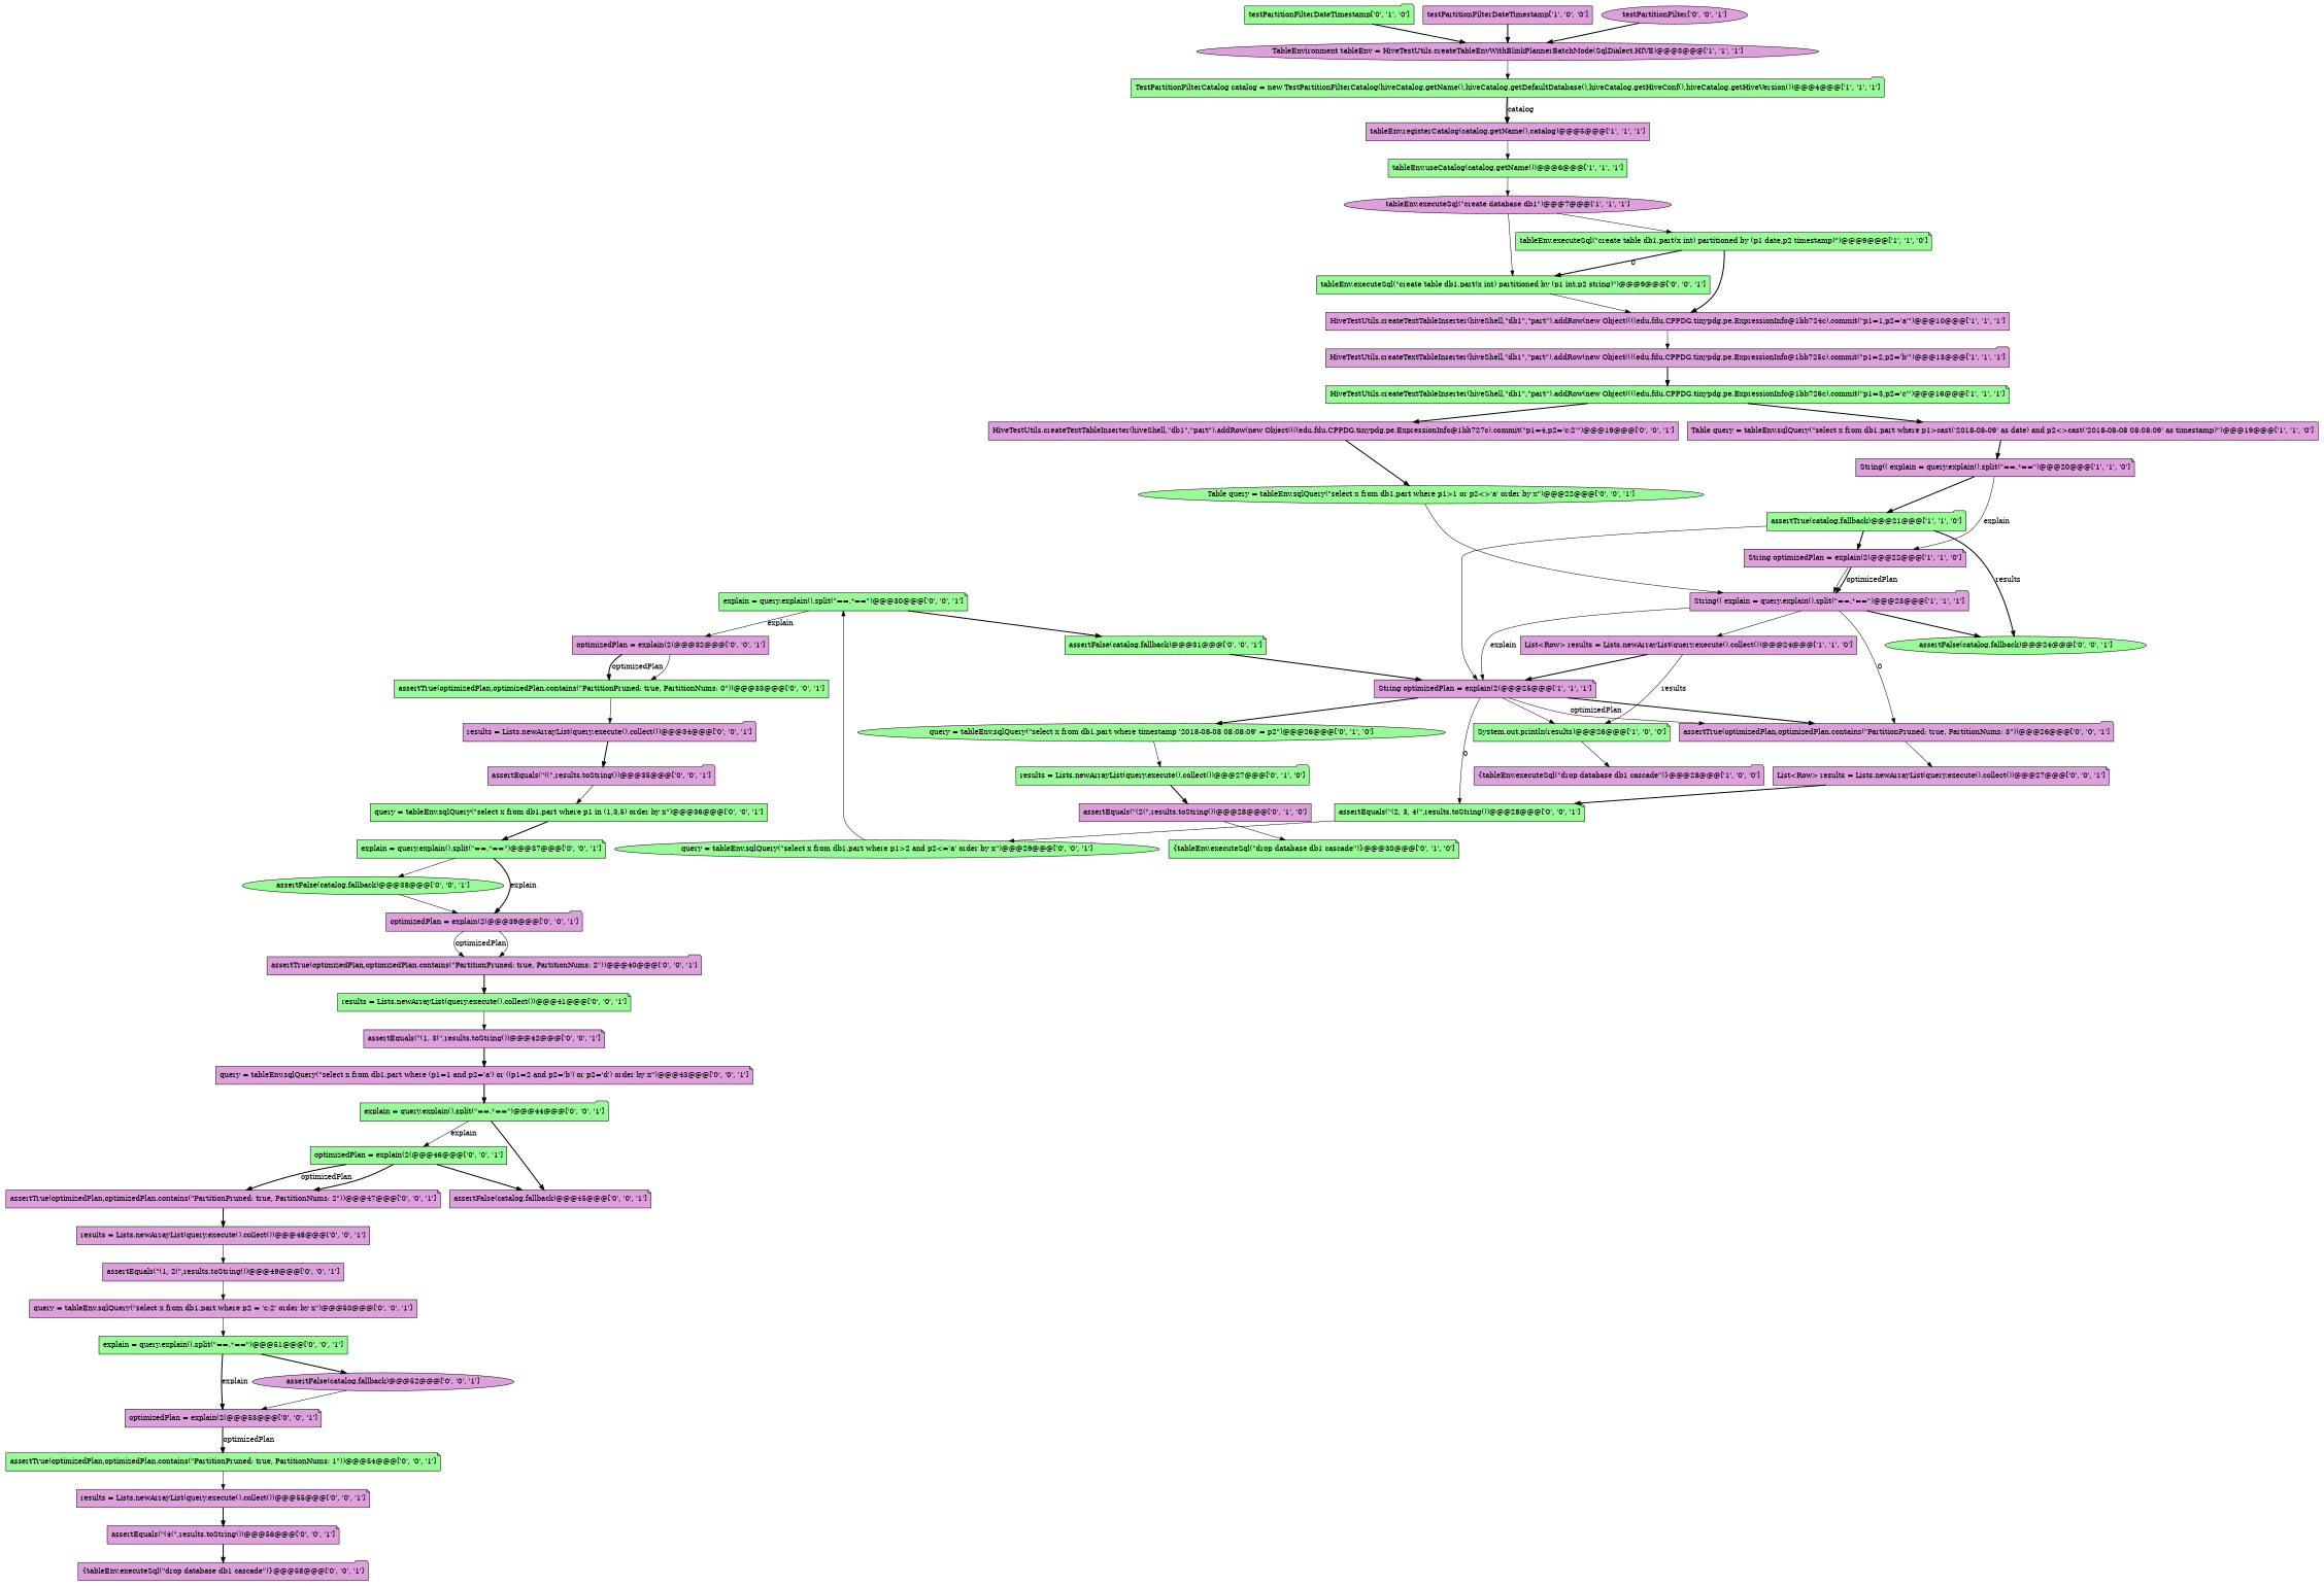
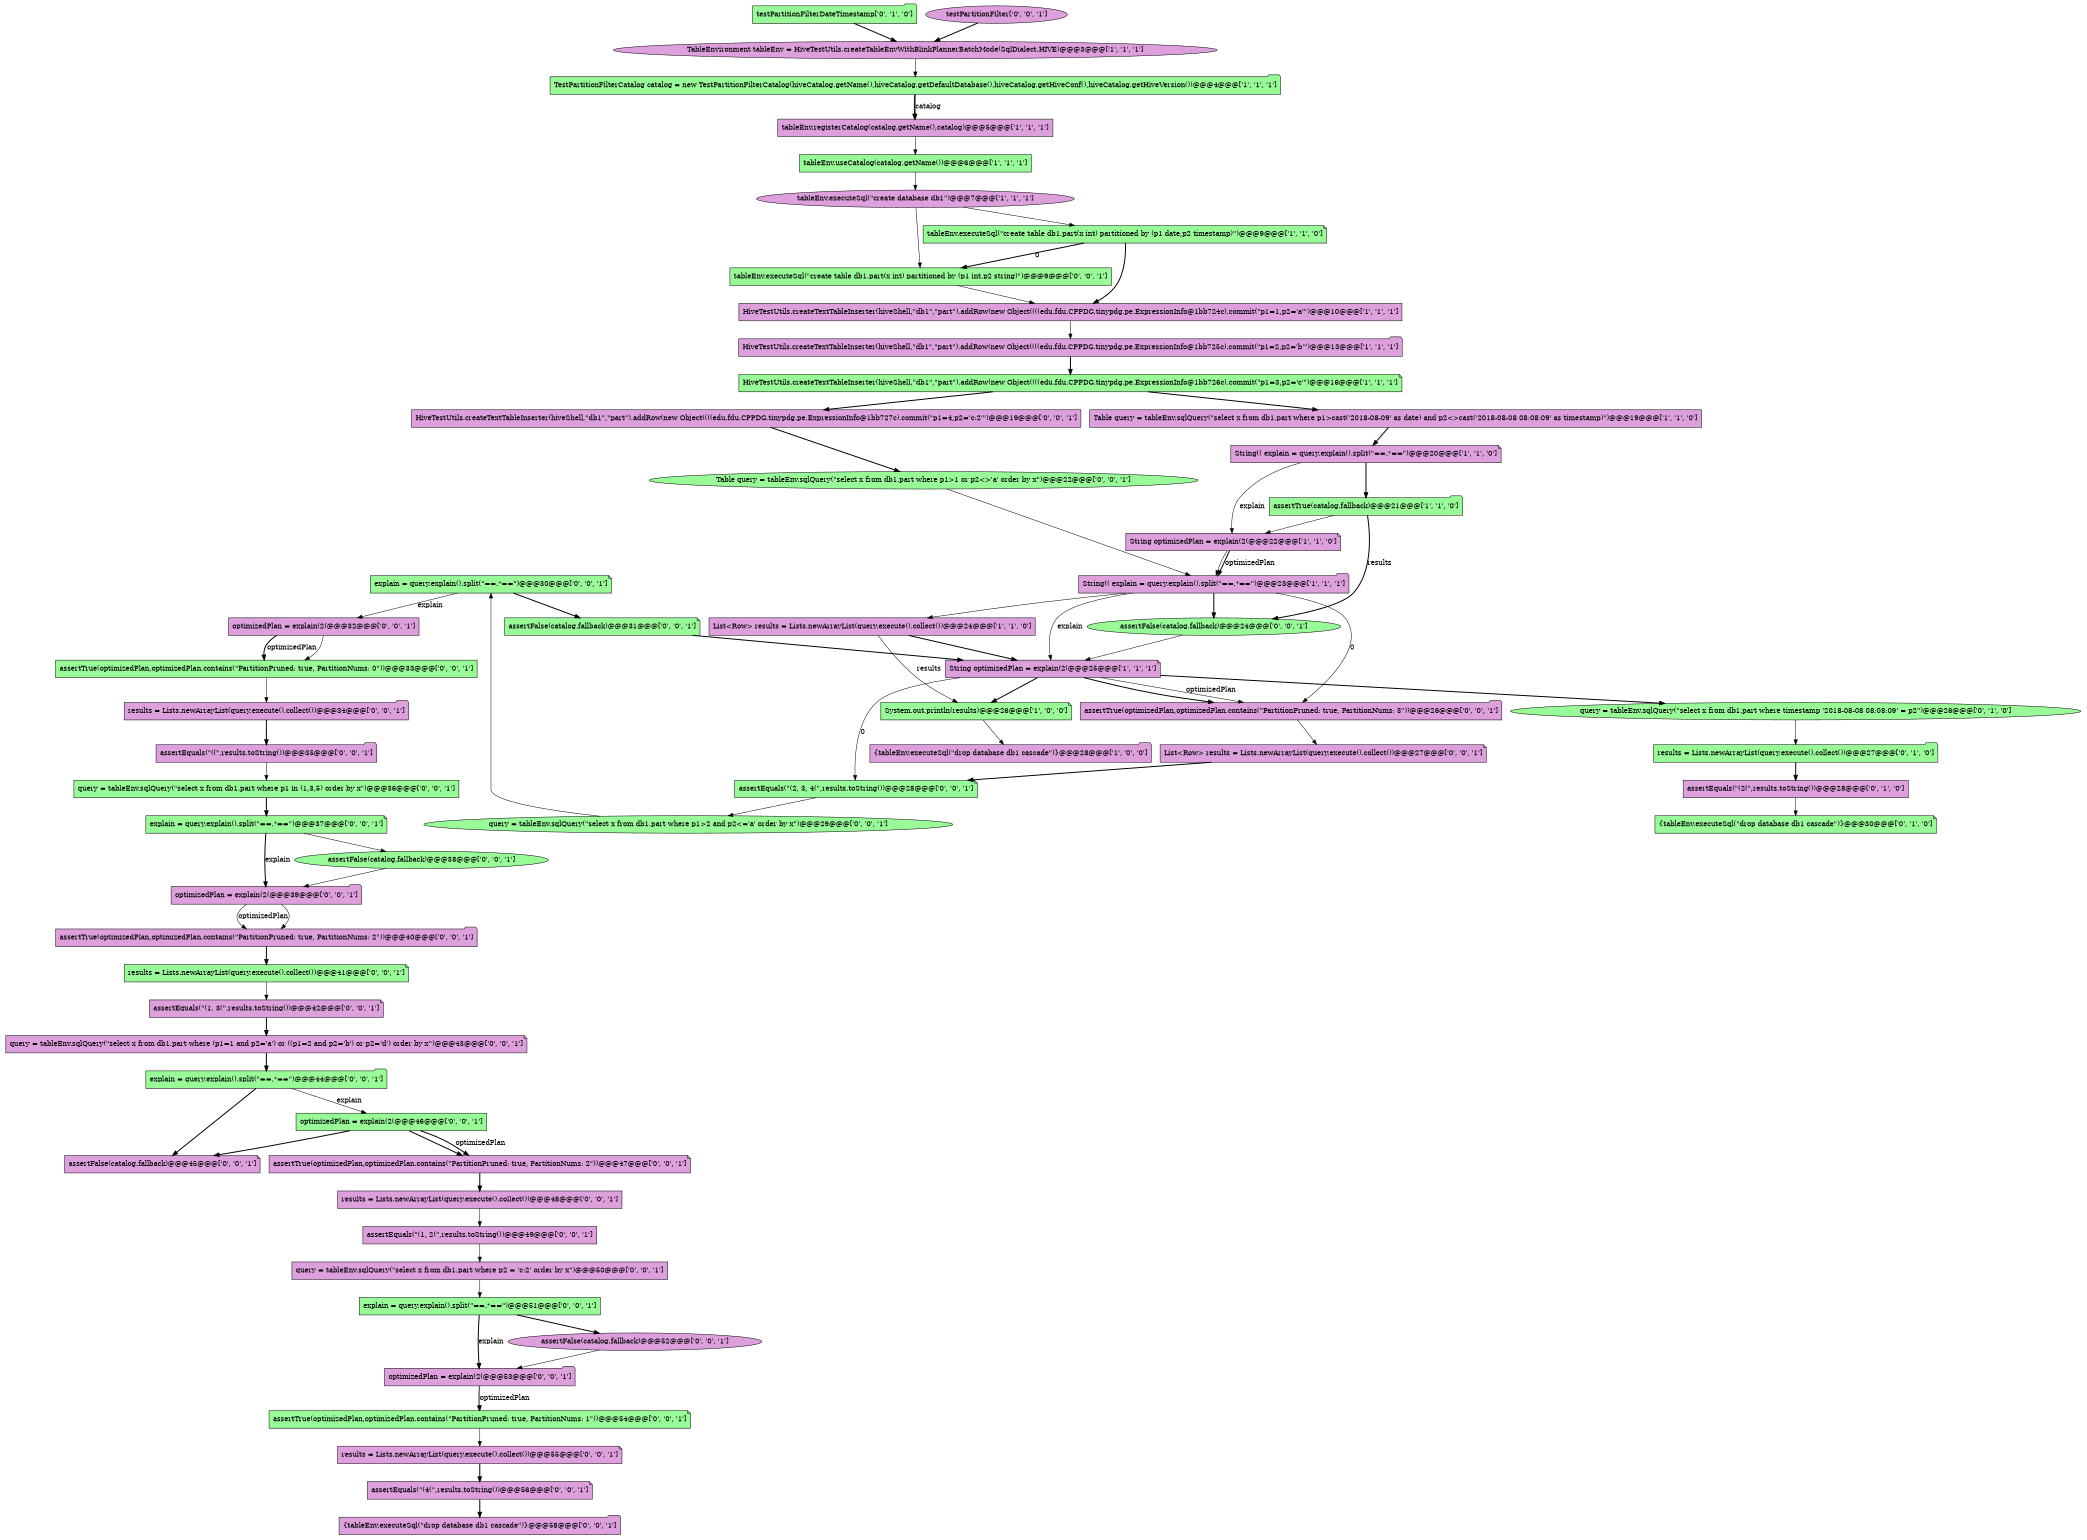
  digraph {
    node [fillcolor=plum shape=note style=filled]
    edge [style=solid]
    n1 [label="results = Lists.newArrayList(query.execute().collect())@@@48@@@['0', '0', '1']" shape=box]
    n2 [label="assertEquals(\"(1, 2(\",results.toString())@@@49@@@['0', '0', '1']" shape=box]
    n3 [label="query = tableEnv.sqlQuery(\"select x from db1.part where p2 = 'c:2' order by x\")@@@50@@@['0', '0', '1']" shape=box]
    n4 [label="TableEnvironment tableEnv = HiveTestUtils.createTableEnvWithBlinkPlannerBatchMode(SqlDialect.HIVE)@@@3@@@['1', '1', '1']" shape=ellipse]
    n5 [fillcolor=palegreen label="TestPartitionFilterCatalog catalog = new TestPartitionFilterCatalog(hiveCatalog.getName(),hiveCatalog.getDefaultDatabase(),hiveCatalog.getHiveConf(),hiveCatalog.getHiveVersion())@@@4@@@['1', '1', '1']" shape=folder]
    n6 [label="tableEnv.registerCatalog(catalog.getName(),catalog)@@@5@@@['1', '1', '1']" shape=box]
    n7 [label="List<Row> results = Lists.newArrayList(query.execute().collect())@@@24@@@['1', '1', '0']" shape=box]
    n8 [label="String optimizedPlan = explain(2(@@@25@@@['1', '1', '1']"]
    n9 [fillcolor=palegreen label="System.out.println(results)@@@26@@@['1', '0', '0']"]
    n10 [label="assertTrue(optimizedPlan,optimizedPlan.contains(\"PartitionPruned: true, PartitionNums: 3\"))@@@26@@@['0', '0', '1']" shape=folder]
    n11 [fillcolor=palegreen label="assertEquals(\"(2, 3, 4(\",results.toString())@@@28@@@['0', '0', '1']"]
    n12 [fillcolor=palegreen label="query = tableEnv.sqlQuery(\"select x from db1.part where timestamp '2018-08-08 08:08:09' = p2\")@@@26@@@['0', '1', '0']" shape=ellipse]
    n13 [label="{tableEnv.executeSql(\"drop database db1 cascade\")}@@@28@@@['1', '0', '0']" shape=folder]
    n14 [label="String(( explain = query.explain().split(\"==.*==\")@@@20@@@['1', '1', '0']"]
    n15 [label="String optimizedPlan = explain(2(@@@22@@@['1', '1', '0']"]
    n16 [fillcolor=palegreen label="assertTrue(catalog.fallback)@@@21@@@['1', '1', '0']" shape=folder]
    n17 [label="String(( explain = query.explain().split(\"==.*==\")@@@23@@@['1', '1', '1']" shape=folder]
    n18 [fillcolor=palegreen label="assertFalse(catalog.fallback)@@@24@@@['0', '0', '1']" shape=ellipse]
-   n19 [label="optimizedPlan = explain(2(@@@53@@@['0', '0', '1']"]
+   n19 [label="optimizedPlan = explain(2(@@@53@@@['0', '0', '1']" shape=folder]
    n20 [fillcolor=palegreen label="assertTrue(optimizedPlan,optimizedPlan.contains(\"PartitionPruned: true, PartitionNums: 1\"))@@@54@@@['0', '0', '1']"]
    n21 [label="results = Lists.newArrayList(query.execute().collect())@@@55@@@['0', '0', '1']"]
    n22 [label="optimizedPlan = explain(2(@@@39@@@['0', '0', '1']" shape=folder]
    n23 [label="assertTrue(optimizedPlan,optimizedPlan.contains(\"PartitionPruned: true, PartitionNums: 2\"))@@@40@@@['0', '0', '1']" shape=folder]
    n24 [fillcolor=palegreen label="results = Lists.newArrayList(query.execute().collect())@@@41@@@['0', '0', '1']"]
    n25 [fillcolor=palegreen label="{tableEnv.executeSql(\"drop database db1 cascade\")}@@@30@@@['0', '1', '0']"]
    n26 [fillcolor=palegreen label="explain = query.explain().split(\"==.*==\")@@@51@@@['0', '0', '1']" shape=box]
    n27 [label="List<Row> results = Lists.newArrayList(query.execute().collect())@@@27@@@['0', '0', '1']"]
    n28 [label="assertFalse(catalog.fallback)@@@52@@@['0', '0', '1']" shape=ellipse]
    n29 [label="assertEquals(\"(4(\",results.toString())@@@56@@@['0', '0', '1']"]
    n30 [label="{tableEnv.executeSql(\"drop database db1 cascade\")}@@@58@@@['0', '0', '1']" shape=folder]
    n31 [label="optimizedPlan = explain(2(@@@32@@@['0', '0', '1']" shape=box]
    n32 [fillcolor=palegreen label="assertTrue(optimizedPlan,optimizedPlan.contains(\"PartitionPruned: true, PartitionNums: 0\"))@@@33@@@['0', '0', '1']" shape=box]
    n33 [label="results = Lists.newArrayList(query.execute().collect())@@@34@@@['0', '0', '1']" shape=folder]
    n34 [fillcolor=palegreen label="query = tableEnv.sqlQuery(\"select x from db1.part where p1>2 and p2<='a' order by x\")@@@29@@@['0', '0', '1']" shape=ellipse]
    n35 [fillcolor=palegreen label="testPartitionFilterDateTimestamp['0', '1', '0']" shape=folder]
-   n36 [label="testPartitionFilterDateTimestamp['1', '0', '0']" shape=box]
    n37 [fillcolor=palegreen label="assertFalse(catalog.fallback)@@@31@@@['0', '0', '1']"]
    n38 [fillcolor=palegreen label="explain = query.explain().split(\"==.*==\")@@@30@@@['0', '0', '1']"]
    n39 [label="assertEquals(\"(1, 3(\",results.toString())@@@42@@@['0', '0', '1']"]
    n40 [label="query = tableEnv.sqlQuery(\"select x from db1.part where (p1=1 and p2='a') or ((p1=2 and p2='b') or p2='d') order by x\")@@@43@@@['0', '0', '1']"]
    n41 [fillcolor=palegreen label="tableEnv.executeSql(\"create table db1.part(x int) partitioned by (p1 int,p2 string)\")@@@9@@@['0', '0', '1']" shape=box]
    n42 [label="HiveTestUtils.createTextTableInserter(hiveShell,\"db1\",\"part\").addRow(new Object((((edu.fdu.CPPDG.tinypdg.pe.ExpressionInfo@1bb724c).commit(\"p1=1,p2='a'\")@@@10@@@['1', '1', '1']" shape=box]
    n43 [label="HiveTestUtils.createTextTableInserter(hiveShell,\"db1\",\"part\").addRow(new Object((((edu.fdu.CPPDG.tinypdg.pe.ExpressionInfo@1bb725c).commit(\"p1=2,p2='b'\")@@@13@@@['1', '1', '1']" shape=folder]
    n44 [fillcolor=palegreen label="tableEnv.useCatalog(catalog.getName())@@@6@@@['1', '1', '1']" shape=box]
    n45 [label="tableEnv.executeSql(\"create database db1\")@@@7@@@['1', '1', '1']" shape=ellipse]
    n46 [label="assertFalse(catalog.fallback)@@@45@@@['0', '0', '1']"]
    n47 [fillcolor=palegreen label="optimizedPlan = explain(2(@@@46@@@['0', '0', '1']" shape=box]
    n48 [label="assertTrue(optimizedPlan,optimizedPlan.contains(\"PartitionPruned: true, PartitionNums: 2\"))@@@47@@@['0', '0', '1']"]
    n49 [fillcolor=palegreen label="results = Lists.newArrayList(query.execute().collect())@@@27@@@['0', '1', '0']" shape=folder]
    n50 [fillcolor=palegreen label="tableEnv.executeSql(\"create table db1.part(x int) partitioned by (p1 date,p2 timestamp)\")@@@9@@@['1', '1', '0']"]
    n51 [fillcolor=palegreen label="assertFalse(catalog.fallback)@@@38@@@['0', '0', '1']" shape=ellipse]
    n52 [label="assertEquals(\"(2(\",results.toString())@@@28@@@['0', '1', '0']" shape=box]
    n53 [label="assertEquals(\"((\",results.toString())@@@35@@@['0', '0', '1']" shape=folder]
    n54 [fillcolor=palegreen label="query = tableEnv.sqlQuery(\"select x from db1.part where p1 in (1,3,5) order by x\")@@@36@@@['0', '0', '1']" shape=box]
    n55 [fillcolor=palegreen label="explain = query.explain().split(\"==.*==\")@@@37@@@['0', '0', '1']"]
    n56 [fillcolor=palegreen label="explain = query.explain().split(\"==.*==\")@@@44@@@['0', '0', '1']" shape=folder]
    n57 [fillcolor=palegreen label="Table query = tableEnv.sqlQuery(\"select x from db1.part where p1>1 or p2<>'a' order by x\")@@@22@@@['0', '0', '1']" shape=ellipse]
    n58 [fillcolor=palegreen label="HiveTestUtils.createTextTableInserter(hiveShell,\"db1\",\"part\").addRow(new Object((((edu.fdu.CPPDG.tinypdg.pe.ExpressionInfo@1bb726c).commit(\"p1=3,p2='c'\")@@@16@@@['1', '1', '1']"]
    n59 [label="HiveTestUtils.createTextTableInserter(hiveShell,\"db1\",\"part\").addRow(new Object((((edu.fdu.CPPDG.tinypdg.pe.ExpressionInfo@1bb727c).commit(\"p1=4,p2='c:2'\")@@@19@@@['0', '0', '1']" shape=box]
    n60 [label="Table query = tableEnv.sqlQuery(\"select x from db1.part where p1>cast('2018-08-09' as date) and p2<>cast('2018-08-08 08:08:09' as timestamp)\")@@@19@@@['1', '1', '0']" shape=box]
    n61 [label="testPartitionFilter['0', '0', '1']" shape=ellipse]
    n1 -> n2
    n2 -> n3
    n3 -> n26
    n4 -> n5
    n5 -> n6 [style=bold]
    n5 -> n6 [label=catalog]
    n6 -> n44
    n7 -> n8 [style=bold]
    n7 -> n9 [label=results]
-   n8 -> n9
+   n8 -> n9 [style=bold]
    n8 -> n10 [label=optimizedPlan]
    n8 -> n10 [style=bold]
    n8 -> n11 [label=0]
    n8 -> n12 [style=bold]
    n9 -> n13
    n10 -> n27
    n11 -> n34
    n12 -> n49
    n14 -> n15 [label=explain]
    n14 -> n16 [style=bold]
    n15 -> n17
    n15 -> n17 [label=optimizedPlan style=bold]
-   n16 -> n15 [style=bold]
+   n16 -> n15
    n16 -> n18 [label=results style=bold]
    n17 -> n7
    n17 -> n8 [label=explain]
    n17 -> n10 [label=0]
    n17 -> n18 [style=bold]
-   n16 -> n8
+   n18 -> n8
    n19 -> n20
    n19 -> n20 [label=optimizedPlan]
    n20 -> n21
    n21 -> n29 [style=bold]
    n22 -> n23 [label=optimizedPlan]
    n22 -> n23
    n23 -> n24 [style=bold]
    n24 -> n39
    n26 -> n19 [label=explain style=bold]
    n26 -> n28 [style=bold]
    n27 -> n11 [style=bold]
    n28 -> n19
    n29 -> n30 [style=bold]
    n31 -> n32 [label=optimizedPlan style=bold]
    n31 -> n32
    n32 -> n33
    n33 -> n53 [style=bold]
    n34 -> n38
    n35 -> n4 [style=bold]
-   n36 -> n4 [style=bold]
    n37 -> n8 [style=bold]
    n38 -> n31 [label=explain]
    n38 -> n37 [style=bold]
    n39 -> n40 [style=bold]
    n40 -> n56 [style=bold]
    n41 -> n42
    n42 -> n43
    n43 -> n58 [style=bold]
    n44 -> n45
    n45 -> n41
    n45 -> n50
    n47 -> n46 [style=bold]
    n47 -> n48 [style=bold]
    n47 -> n48 [label=optimizedPlan style=bold]
    n48 -> n1 [style=bold]
    n49 -> n52 [style=bold]
    n50 -> n41 [label=0 style=bold]
    n50 -> n42 [style=bold]
    n51 -> n22
    n52 -> n25
    n53 -> n54
    n54 -> n55 [style=bold]
    n55 -> n22 [label=explain style=bold]
    n55 -> n51
    n56 -> n46 [style=bold]
    n56 -> n47 [label=explain]
    n57 -> n17
    n58 -> n59 [style=bold]
    n58 -> n60 [style=bold]
    n59 -> n57 [style=bold]
    n60 -> n14 [style=bold]
    n61 -> n4 [style=bold]
  }
